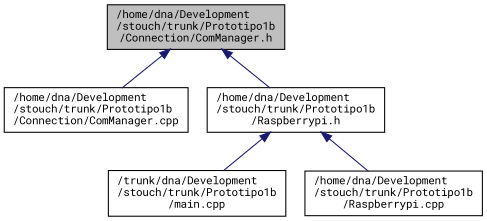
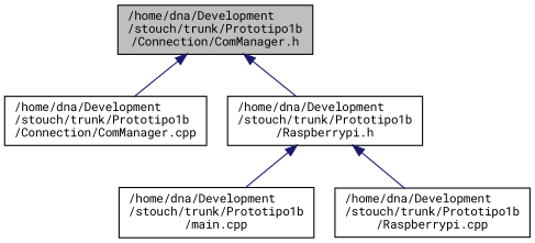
  digraph {
    fontname="Roboto Mono"
    node [color=black fillcolor=white fontname="Roboto Mono" fontsize=10 shape=record style=filled]
    edge [color=midnightblue dir=back fontname="Roboto Mono" fontsize=10 labelfontname=Helvetica labelfontsize=10 style=solid]
    n1 [fillcolor=grey75 fontcolor=black height=0.2 label="/home/dna/Development\l/stouch/trunk/Prototipo1b\l/Connection/ComManager.h" width=0.4]
    n2 [height=0.2 label="/home/dna/Development\l/stouch/trunk/Prototipo1b\l/Connection/ComManager.cpp" width=0.4]
    n3 [height=0.2 label="/home/dna/Development\l/stouch/trunk/Prototipo1b\l/Raspberrypi.h" width=0.4]
-   n4 [height=0.2 label="/trunk/dna/Development\l/stouch/trunk/Prototipo1b\l/main.cpp" width=0.4]
+   n4 [height=0.2 label="/home/dna/Development\l/stouch/trunk/Prototipo1b\l/main.cpp" width=0.4]
    n5 [height=0.2 label="/home/dna/Development\l/stouch/trunk/Prototipo1b\l/Raspberrypi.cpp" width=0.4]
    n1 -> n2
    n1 -> n3
    n3 -> n4
    n3 -> n5
  }
